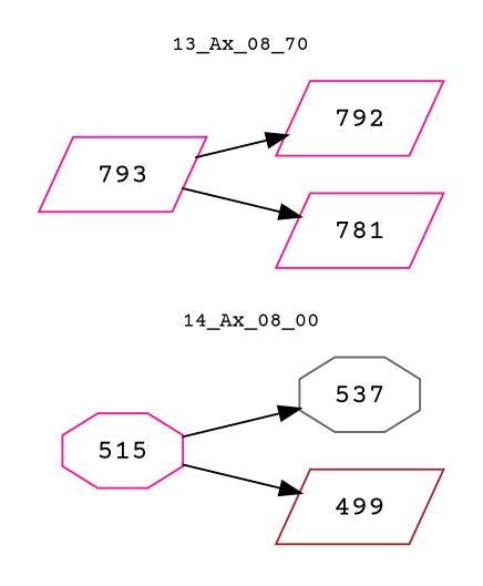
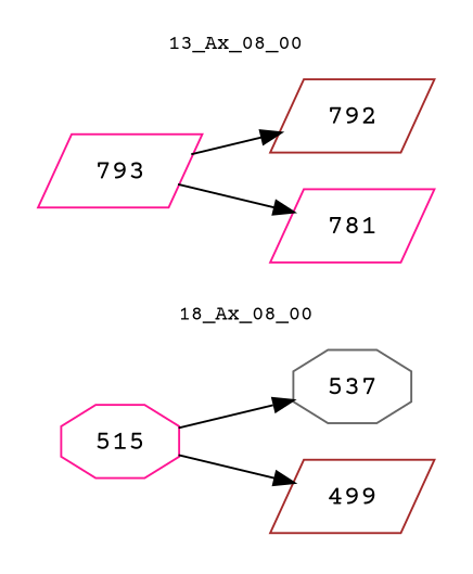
  digraph {
    fontname="Courier Prime"
    rankdir=LR
    node [color=deeppink fontname="Courier Prime" shape=parallelogram]
    edge [color=black fontname="Courier Prime"]
    n1 [label=515 shape=octagon]
    n2 [color=brown label=499]
    n3 [color=gray40 label=537 shape=octagon]
    n4 [label=793]
    n5 [label=781]
-   n6 [label=792]
+   n6 [color=brown label=792]
    subgraph cluster_1 {
      color=white
      fontsize=10
-     label="14_Ax_08_00"
+     label="18_Ax_08_00"
      n1
      n2
      n3
    }
    subgraph cluster_2 {
      color=white
      fontsize=10
-     label="13_Ax_08_70"
+     label="13_Ax_08_00"
      n4
      n5
      n6
    }
    n1 -> n2
    n1 -> n3
    n4 -> n5
    n4 -> n6
  }
